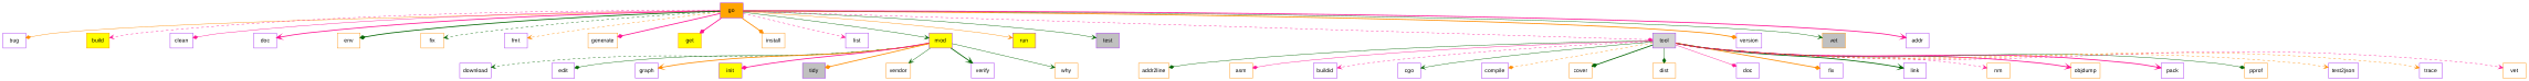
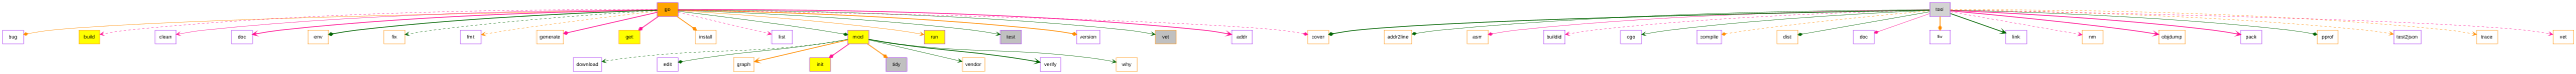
  digraph {
    bgcolor=white
    forcelabels=true
    nodesep=2
    splines=true
    node [color=purple fontcolor=black fontname=Arial fontsize=14 shape=box style=solid]
    edge [arrowhead=vee color=deeppink style=bold]
    go [fillcolor=orange style=filled]
    bug
    build [color=darkorange fillcolor=yellow style=filled]
    clean
    doc
    env [color=darkorange]
    fix [color=darkorange]
    fmt
    generate [color=darkorange]
    get [color=darkorange fillcolor=yellow style=filled]
    install [color=darkorange]
    list
    mod [fillcolor=yellow style=filled]
    run [fillcolor=yellow style=filled]
    test [fillcolor=gray style=filled]
    tool [fillcolor=lightgray style=filled]
    version
    vet [color=darkorange fillcolor=gray style=filled]
    n19 [label=addr]
    download
    edit
-   "graph"
+   "graph" [color=darkorange]
    init [fillcolor=yellow style=filled]
    tidy [fillcolor=gray style=filled]
    vendor [color=darkorange]
    verify
    why [color=darkorange]
    addr2line [color=darkorange]
    asm [color=darkorange]
    buildid
    cgo
    compile
    cover [color=darkorange]
    dist [color=darkorange]
    n35 [label=doc]
    n36 [label=fix]
    link
    nm [color=darkorange]
    objdump [color=darkorange]
    pack
    pprof [color=darkorange]
    test2json
-   trace
+   trace [color=darkorange]
    n44 [color=darkorange label=vet]
    go -> bug [arrowhead=diamond color=darkorange style=solid]
    go -> build [style=dashed]
-   go -> clean [arrowhead=diamond style=solid]
+   go -> clean [style=solid]
    go -> doc
    go -> env [arrowhead=diamond color=darkgreen]
    go -> fix [color=darkgreen style=dashed]
    go -> fmt [color=darkorange style=dashed]
    go -> generate [arrowhead=diamond]
    go -> get [arrowhead=diamond]
    go -> install [arrowhead=diamond color=darkorange]
    go -> list [style=dashed]
-   go -> mod [color=darkgreen style=solid]
+   go -> mod [arrowhead=diamond color=darkgreen style=solid]
    go -> run [color=darkorange style=solid]
    go -> test [color=darkgreen style=solid]
-   go -> tool [arrowhead=diamond style=dashed]
+   go -> cover [arrowhead=diamond style=dashed]
    go -> version [arrowhead=diamond color=darkorange]
    go -> vet [color=darkgreen style=solid]
    go -> n19
    mod -> download [color=darkgreen style=dashed]
    mod -> edit [arrowhead=diamond color=darkgreen style=solid]
    mod -> "graph" [color=darkorange]
    mod -> init [arrowhead=diamond]
    mod -> tidy [arrowhead=diamond color=darkorange]
    mod -> vendor [color=darkgreen style=solid]
    mod -> verify [color=darkgreen]
    mod -> why [color=darkgreen style=solid]
    tool -> addr2line [arrowhead=diamond color=darkgreen style=solid]
    tool -> asm [arrowhead=diamond style=solid]
    tool -> buildid [style=dashed]
    tool -> cgo [color=darkgreen style=solid]
    tool -> compile [arrowhead=diamond color=darkorange style=dashed]
    tool -> cover [arrowhead=diamond color=darkgreen]
    tool -> dist [arrowhead=diamond color=darkgreen style=solid]
    tool -> n35 [arrowhead=diamond style=solid]
    tool -> n36 [arrowhead=diamond color=darkorange]
    tool -> link [color=darkgreen]
    tool -> nm [style=dashed]
    tool -> objdump
    tool -> pack
    tool -> pprof [arrowhead=diamond color=darkgreen style=solid]
    tool -> test2json [color=darkorange style=dashed]
    tool -> trace [color=darkorange style=dashed]
    tool -> n44 [style=dashed]
  }
